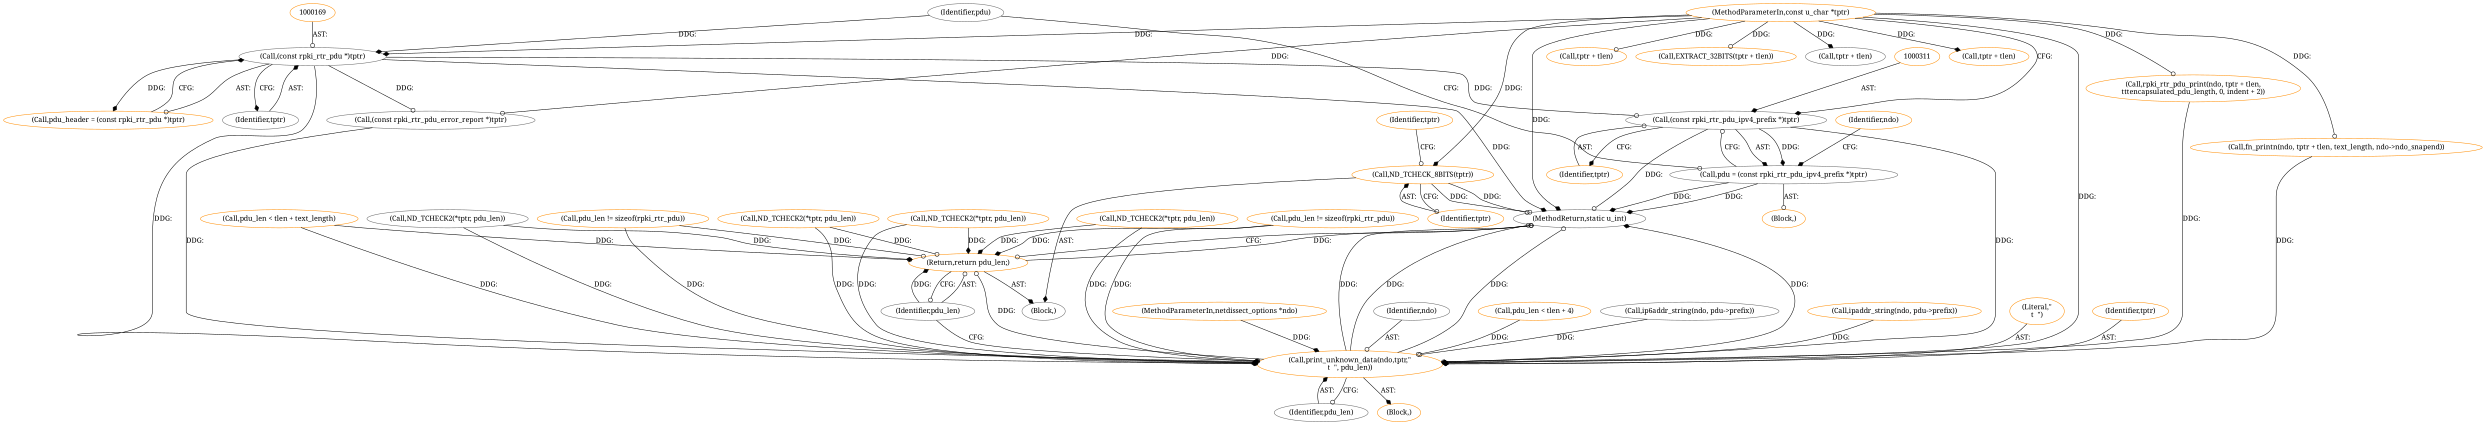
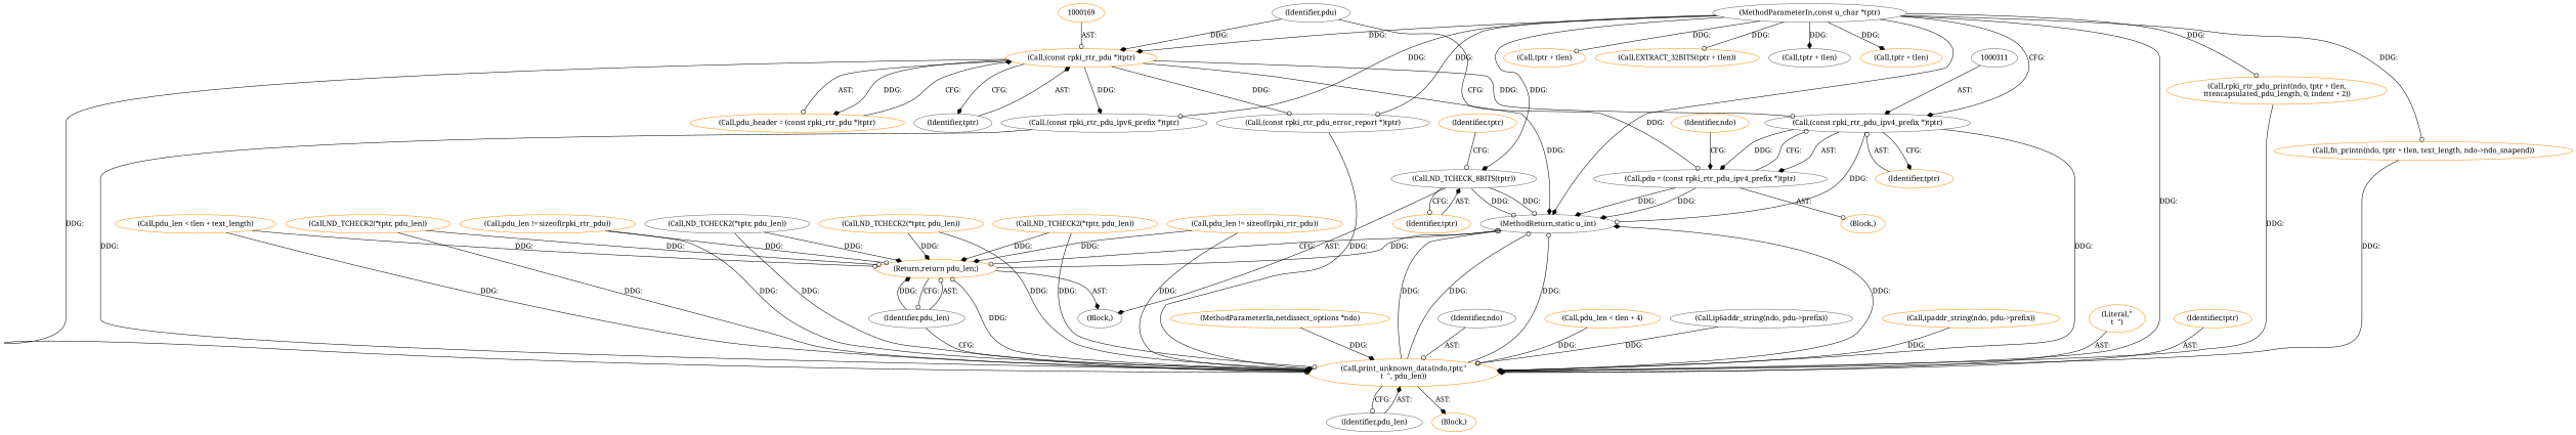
  digraph {
    fontname="Noto Serif"
    node [color=darkorange fontname="Noto Serif"]
    edge [arrowhead=diamond fontname="Noto Serif"]
    n1 [color=gray40 label="(Call,(const rpki_rtr_pdu_ipv4_prefix *)tptr)"]
    n2 [color=gray40 label="(Call,pdu = (const rpki_rtr_pdu_ipv4_prefix *)tptr)"]
    n3 [label="(Call,print_unknown_data(ndo,tptr,\"\n\t  \", pdu_len))"]
    n4 [color=gray40 label="(MethodReturn,static u_int)"]
    n5 [label="(Identifier,tptr)"]
    n6 [label="(Block,)"]
    n7 [label="(Return,return pdu_len;)"]
    n8 [color=gray40 label="(Identifier,pdu_len)"]
    n9 [label="(Block,)"]
-   n10 [color=gray40 label="(Call,(const rpki_rtr_pdu *)tptr)"]
+   n10 [label="(Call,(const rpki_rtr_pdu *)tptr)"]
    n11 [label="(Call,pdu_header = (const rpki_rtr_pdu *)tptr)"]
    n12 [color=gray40 label="(Identifier,tptr)"]
    n13 [color=gray40 label="(Call,(const rpki_rtr_pdu_error_report *)tptr)"]
-   n15 [label="(Call,ND_TCHECK_8BITS(tptr))"]
+   n14 [color=gray40 label="(Call,(const rpki_rtr_pdu_ipv6_prefix *)tptr)"]
+   n15 [color=gray40 label="(Call,ND_TCHECK_8BITS(tptr))"]
    n16 [color=gray40 label="(Block,)"]
    n17 [label="(Identifier,tptr)"]
-   n18 [label="(MethodParameterIn,const u_char *tptr)"]
+   n18 [color=gray40 label="(MethodParameterIn,const u_char *tptr)"]
    n19 [label="(Call,tptr + tlen)"]
    n20 [label="(Call,EXTRACT_32BITS(tptr + tlen))"]
    n21 [label="(Call,rpki_rtr_pdu_print(ndo, tptr + tlen,\n\t\t\tencapsulated_pdu_length, 0, indent + 2))"]
    n22 [label="(Call,fn_printn(ndo, tptr + tlen, text_length, ndo->ndo_snapend))"]
    n23 [color=gray40 label="(Call,tptr + tlen)"]
    n24 [label="(Call,tptr + tlen)"]
    n25 [color=gray40 label="(Identifier,pdu_len)"]
    n26 [label="(Identifier,ndo)"]
    n27 [color=gray40 label="(Identifier,pdu)"]
    n28 [label="(MethodParameterIn,netdissect_options *ndo)"]
    n29 [label="(Call,ND_TCHECK2(*tptr, pdu_len))"]
    n30 [label="(Call,pdu_len != sizeof(rpki_rtr_pdu))"]
    n31 [color=gray40 label="(Identifier,ndo)"]
    n32 [label="(Call,ND_TCHECK2(*tptr, pdu_len))"]
    n33 [label="(Call,pdu_len < tlen + 4)"]
    n34 [color=gray40 label="(Call,ip6addr_string(ndo, pdu->prefix))"]
    n35 [color=gray40 label="(Call,ND_TCHECK2(*tptr, pdu_len))"]
    n36 [label="(Call,ipaddr_string(ndo, pdu->prefix))"]
    n37 [label="(Call,pdu_len < tlen + text_length)"]
    n38 [label="(Literal,\"\n\t  \")"]
    n39 [label="(Call,ND_TCHECK2(*tptr, pdu_len))"]
    n40 [label="(Identifier,tptr)"]
    n41 [label="(Call,pdu_len != sizeof(rpki_rtr_pdu))"]
    n42 [label="(Identifier,tptr)"]
-   1000311
+   1000311 [color=gray40]
    1000169
    n1 -> n2 [label="AST: "]
    n1 -> n2 [label="DDG: "]
    n1 -> n3 [label="DDG: "]
    n1 -> n4 [arrowhead=odot label="DDG: "]
    n1 -> n5 [label="CFG: "]
    n2 -> n1 [arrowhead=odot label="CFG: "]
    n2 -> n4 [label="DDG: "]
    n2 -> n4 [label="DDG: "]
    n2 -> n6 [arrowhead=odot label="AST: "]
    n3 -> n4 [arrowhead=odot label="DDG: "]
    n3 -> n4 [label="DDG: "]
    n3 -> n4 [arrowhead=odot label="DDG: "]
    n3 -> n4 [arrowhead=odot label="DDG: "]
    n3 -> n7 [arrowhead=odot label="DDG: "]
    n3 -> n8 [arrowhead=odot label="CFG: "]
    n3 -> n9 [label="AST: "]
    n4 -> n7 [arrowhead=odot label="CFG: "]
    n5 -> n1 [arrowhead=odot label="AST: "]
    n7 -> n4 [arrowhead=odot label="DDG: "]
    n7 -> n16 [label="AST: "]
    n7 -> n25 [arrowhead=odot label="CFG: "]
    n8 -> n3 [label="AST: "]
    n10 -> n1 [arrowhead=odot label="DDG: "]
    n10 -> n3 [arrowhead=odot label="DDG: "]
    n10 -> n4 [label="DDG: "]
    n10 -> n11 [arrowhead=odot label="AST: "]
    n10 -> n11 [label="DDG: "]
    n10 -> n12 [label="CFG: "]
    n10 -> n13 [arrowhead=odot label="DDG: "]
+   n10 -> n14 [label="DDG: "]
    n11 -> n10 [label="CFG: "]
    n12 -> n10 [label="AST: "]
    n13 -> n3 [label="DDG: "]
+   n14 -> n3 [arrowhead=odot label="DDG: "]
    n15 -> n4 [arrowhead=odot label="DDG: "]
    n15 -> n4 [arrowhead=odot label="DDG: "]
    n15 -> n16 [label="AST: "]
    n15 -> n17 [arrowhead=odot label="CFG: "]
    n17 -> n15 [label="AST: "]
    n18 -> n1 [label="CFG: "]
    n18 -> n3 [label="DDG: "]
    n18 -> n4 [label="DDG: "]
    n18 -> n10 [label="DDG: "]
    n18 -> n13 [arrowhead=odot label="DDG: "]
+   n18 -> n14 [arrowhead=odot label="DDG: "]
    n18 -> n15 [label="DDG: "]
    n18 -> n19 [arrowhead=odot label="DDG: "]
    n18 -> n20 [arrowhead=odot label="DDG: "]
    n18 -> n21 [arrowhead=odot label="DDG: "]
    n18 -> n22 [arrowhead=odot label="DDG: "]
    n18 -> n23 [label="DDG: "]
    n18 -> n24 [label="DDG: "]
    n21 -> n3 [label="DDG: "]
    n22 -> n3 [label="DDG: "]
    n25 -> n3 [label="CFG: "]
    n25 -> n7 [arrowhead=odot label="AST: "]
    n25 -> n7 [label="DDG: "]
    n26 -> n2 [label="CFG: "]
    n27 -> n2 [arrowhead=odot label="CFG: "]
    n27 -> n10 [label="DDG: "]
    n28 -> n3 [label="DDG: "]
    n29 -> n3 [label="DDG: "]
    n29 -> n7 [arrowhead=odot label="DDG: "]
    n30 -> n3 [arrowhead=odot label="DDG: "]
    n30 -> n7 [arrowhead=odot label="DDG: "]
    n31 -> n3 [arrowhead=odot label="AST: "]
    n32 -> n3 [label="DDG: "]
    n32 -> n7 [label="DDG: "]
    n33 -> n3 [arrowhead=odot label="DDG: "]
    n34 -> n3 [arrowhead=odot label="DDG: "]
    n35 -> n3 [arrowhead=odot label="DDG: "]
    n35 -> n7 [label="DDG: "]
    n36 -> n3 [arrowhead=odot label="DDG: "]
    n37 -> n3 [arrowhead=odot label="DDG: "]
    n37 -> n7 [arrowhead=odot label="DDG: "]
    n38 -> n3 [label="AST: "]
    n39 -> n3 [arrowhead=odot label="DDG: "]
    n39 -> n7 [label="DDG: "]
    n40 -> n3 [label="AST: "]
    n41 -> n3 [arrowhead=odot label="DDG: "]
    n41 -> n7 [label="DDG: "]
    n42 -> n15 [arrowhead=odot label="CFG: "]
    1000311 -> n1 [label="AST: "]
    1000169 -> n10 [arrowhead=odot label="AST: "]
  }
